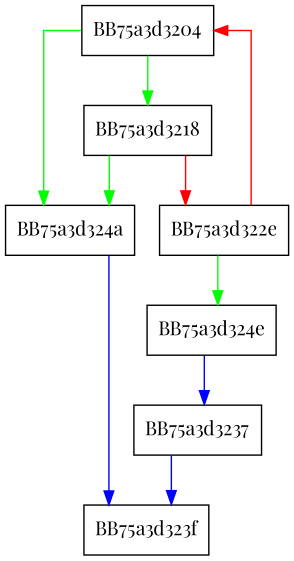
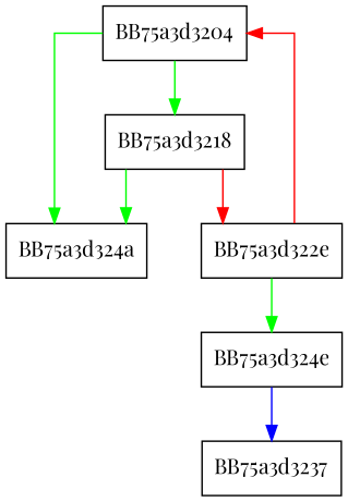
  digraph {
    fontname="Playfair Display"
    splines=ortho
    node [fontname="Playfair Display" shape=box]
    edge [color=green fontname="Playfair Display"]
    BB75a3d3204
    BB75a3d324a
    BB75a3d3218
-   BB75a3d323f
    BB75a3d322e
    BB75a3d324e
    BB75a3d3237
    BB75a3d3204 -> BB75a3d324a
    BB75a3d3204 -> BB75a3d3218
-   BB75a3d324a -> BB75a3d323f [color=blue]
    BB75a3d3218 -> BB75a3d324a
    BB75a3d3218 -> BB75a3d322e [color=red]
    BB75a3d322e -> BB75a3d3204 [color=red]
    BB75a3d322e -> BB75a3d324e
    BB75a3d324e -> BB75a3d3237 [color=blue]
-   BB75a3d3237 -> BB75a3d323f [color=blue]
  }
